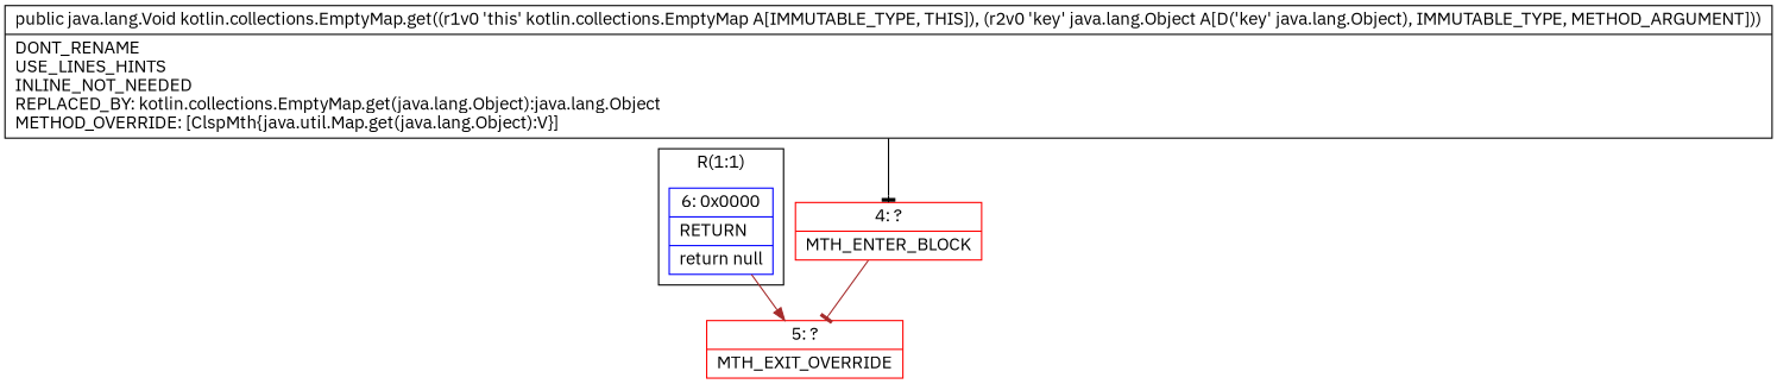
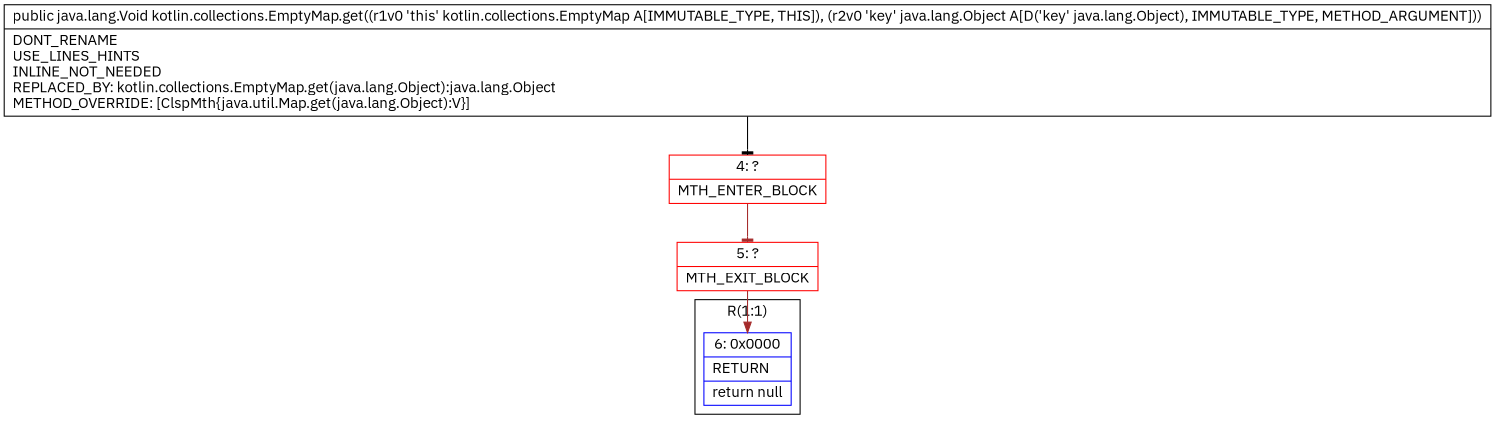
  digraph {
    fontname="IBM Plex Sans"
    node [color=red fontname="IBM Plex Sans" shape=record]
    edge [arrowhead=tee color=brown fontname="IBM Plex Sans"]
    n1 [color=blue label="{6\:\ 0x0000|RETURN\l|return null\l}"]
-   n2 [label="{5\:\ ?|MTH_EXIT_OVERRIDE\l}"]
+   n2 [label="{5\:\ ?|MTH_EXIT_BLOCK\l}"]
    n3 [label="{4\:\ ?|MTH_ENTER_BLOCK\l}"]
    n4 [label="{public java.lang.Void kotlin.collections.EmptyMap.get((r1v0 'this' kotlin.collections.EmptyMap A[IMMUTABLE_TYPE, THIS]), (r2v0 'key' java.lang.Object A[D('key' java.lang.Object), IMMUTABLE_TYPE, METHOD_ARGUMENT]))  | DONT_RENAME\lUSE_LINES_HINTS\lINLINE_NOT_NEEDED\lREPLACED_BY: kotlin.collections.EmptyMap.get(java.lang.Object):java.lang.Object\lMETHOD_OVERRIDE: [ClspMth\{java.util.Map.get(java.lang.Object):V\}]\l}" color=""]
    subgraph cluster_1 {
      label="R(1:1)"
      n1
    }
-   n1 -> n2 [arrowhead=normal]
+   n2 -> n1 [arrowhead=normal]
    n3 -> n2
    n4 -> n3 [color=black]
  }
